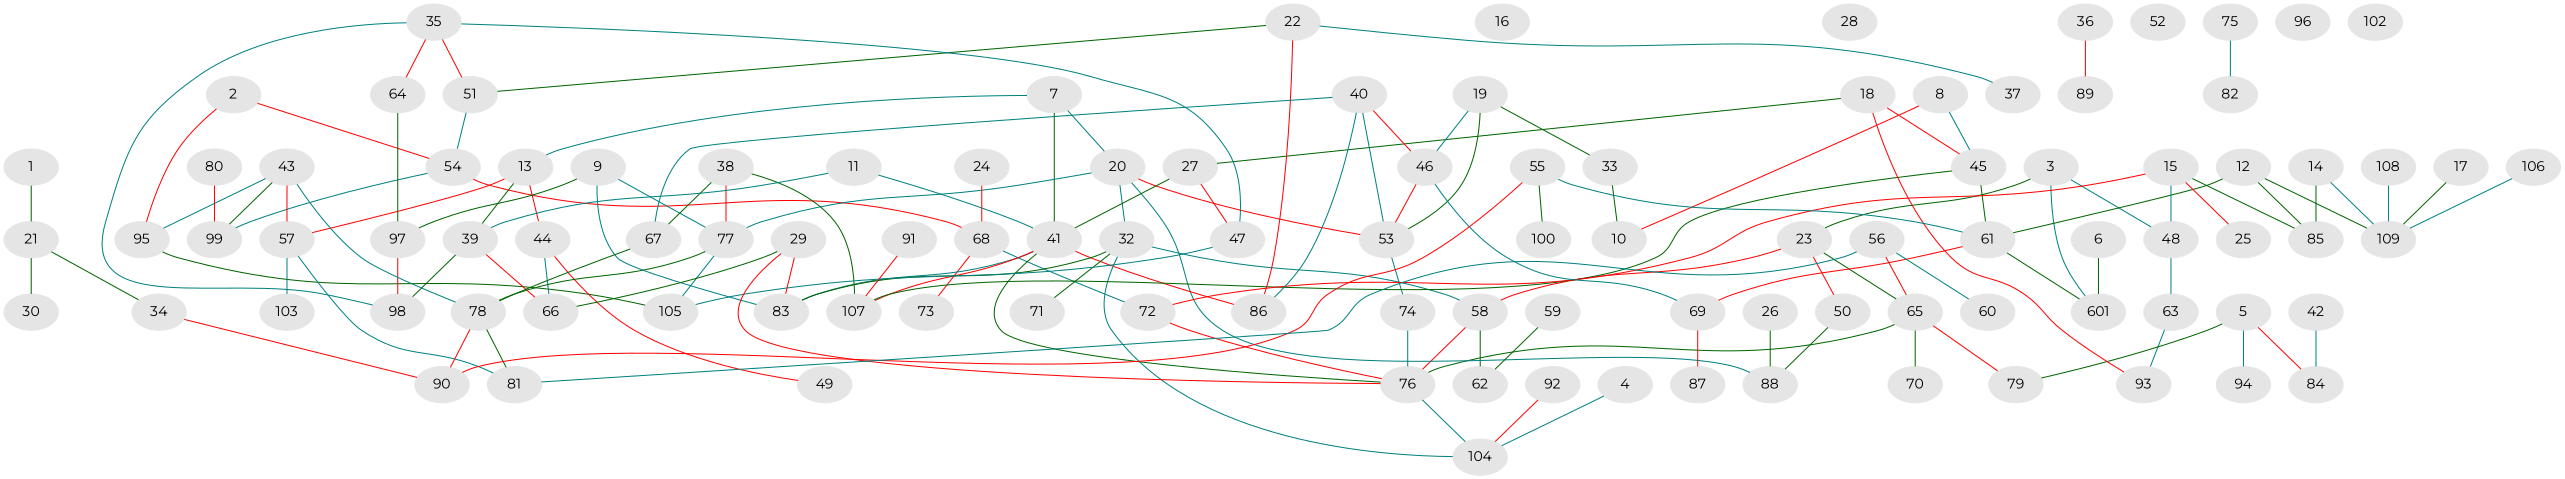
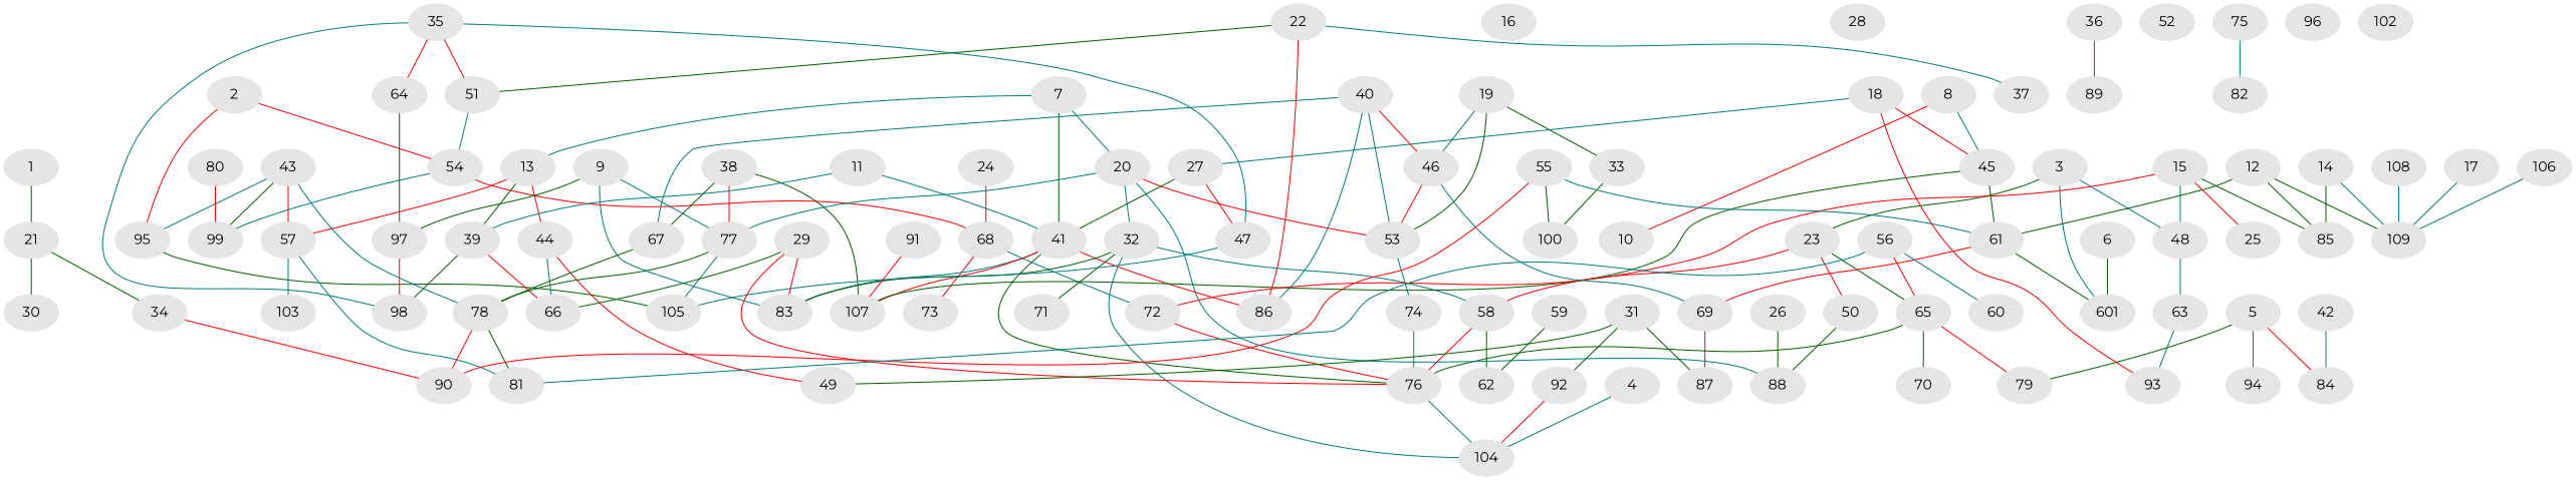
  graph {
    fontname=Montserrat
    node [color=gray90 fontname=Montserrat style=filled]
    edge [color=teal fontname=Montserrat]
    1
    21
    30
    34
    2
    54
    95
    68
    99
    105
    3
    23
    48
    n14 [label=601]
    50
    58
    65
    63
    4
    104
    5
    79
    84
    94
    6
    7
    13
    20
    41
    39
    44
    57
    53
    32
    77
    88
    83
    107
    86
    76
    8
    10
    45
    61
    9
    97
    38
    67
    98
    11
    66
    12
    109
    85
    69
    49
    81
    103
    14
    15
    25
    72
    16
    17
    18
    27
    93
    47
    19
    33
    46
    100
    74
    71
    78
    90
    22
    37
    51
    62
    70
    24
    73
    26
    28
    29
+   31
    87
    92
    35
    64
    36
    89
    40
    42
    43
    52
    55
    56
    60
    59
    75
    82
    80
    91
    96
    102
    106
    108
    1 -- 21 [color=darkgreen]
    21 -- 30 [color=darkgreen]
    21 -- 34 [color=darkgreen]
    34 -- 90 [color=red]
    2 -- 54 [color=red]
    2 -- 95 [color=red]
    54 -- 68 [color=red]
    54 -- 99
    95 -- 105 [color=darkgreen]
    68 -- 72
    68 -- 73 [color=red]
    3 -- 23 [color=darkgreen]
    3 -- 48
    3 -- n14
    23 -- 50 [color=red]
    23 -- 58 [color=red]
    23 -- 65 [color=darkgreen]
    48 -- 63
    50 -- 88 [color=darkgreen]
    58 -- 76 [color=red]
    58 -- 62 [color=darkgreen]
    65 -- 79 [color=red]
    65 -- 76 [color=darkgreen]
    65 -- 70 [color=darkgreen]
    63 -- 93
    4 -- 104
    5 -- 79 [color=darkgreen]
    5 -- 84 [color=red]
    5 -- 94
    6 -- n14 [color=darkgreen]
    7 -- 13
    7 -- 20
    7 -- 41 [color=darkgreen]
    13 -- 39 [color=darkgreen]
    13 -- 44 [color=red]
    13 -- 57 [color=red]
    20 -- 53 [color=red]
    20 -- 32
    20 -- 77
    20 -- 88
    41 -- 83
    41 -- 107 [color=red]
    41 -- 86 [color=red]
    41 -- 76 [color=darkgreen]
    39 -- 98 [color=darkgreen]
    39 -- 66 [color=red]
    44 -- 66
    44 -- 49 [color=red]
    57 -- 81
    57 -- 103
    53 -- 74
    32 -- 58
    32 -- 104
    32 -- 83 [color=darkgreen]
    32 -- 71 [color=darkgreen]
    77 -- 105
    77 -- 78 [color=darkgreen]
    76 -- 104
    8 -- 10 [color=red]
    8 -- 45
    45 -- 107 [color=darkgreen]
    45 -- 61 [color=darkgreen]
    61 -- n14 [color=darkgreen]
    61 -- 69 [color=red]
    9 -- 77
    9 -- 83
    9 -- 97 [color=darkgreen]
    97 -- 98 [color=red]
    38 -- 77 [color=red]
    38 -- 107 [color=darkgreen]
    38 -- 67 [color=darkgreen]
    67 -- 78 [color=darkgreen]
    11 -- 41
    11 -- 39
    12 -- 61 [color=darkgreen]
    12 -- 109 [color=darkgreen]
    12 -- 85 [color=darkgreen]
    69 -- 87 [color=red]
    14 -- 109
    14 -- 85 [color=darkgreen]
    15 -- 48
    15 -- 85 [color=darkgreen]
    15 -- 25 [color=red]
    15 -- 72 [color=red]
    72 -- 76 [color=red]
-   17 -- 109 [color=darkgreen]
+   17 -- 109
    18 -- 45 [color=red]
-   18 -- 27 [color=darkgreen]
+   18 -- 27
    18 -- 93 [color=red]
    27 -- 41 [color=darkgreen]
    27 -- 47 [color=red]
    47 -- 105
    19 -- 53 [color=darkgreen]
    19 -- 33 [color=darkgreen]
    19 -- 46
-   33 -- 10 [color=darkgreen]
+   33 -- 100 [color=darkgreen]
    46 -- 53 [color=red]
    46 -- 69
    74 -- 76
    78 -- 81 [color=darkgreen]
    78 -- 90 [color=red]
    22 -- 86 [color=red]
    22 -- 37
    22 -- 51 [color=darkgreen]
    51 -- 54
    24 -- 68 [color=red]
    26 -- 88 [color=darkgreen]
    29 -- 83 [color=red]
    29 -- 76 [color=red]
    29 -- 66 [color=darkgreen]
+   31 -- 49 [color=darkgreen]
+   31 -- 87 [color=darkgreen]
+   31 -- 92 [color=darkgreen]
    92 -- 104 [color=red]
    35 -- 98
    35 -- 47
    35 -- 51 [color=red]
    35 -- 64 [color=red]
    64 -- 97 [color=darkgreen]
    36 -- 89 [color=red]
    40 -- 53
    40 -- 86
    40 -- 67
    40 -- 46 [color=red]
    42 -- 84
    43 -- 95
    43 -- 99 [color=darkgreen]
    43 -- 57 [color=red]
    43 -- 78
    55 -- 61
    55 -- 100 [color=darkgreen]
    55 -- 90 [color=red]
    56 -- 65 [color=red]
    56 -- 81
    56 -- 60
    59 -- 62 [color=darkgreen]
    75 -- 82
    80 -- 99 [color=red]
    91 -- 107 [color=red]
    106 -- 109
    108 -- 109
  }
